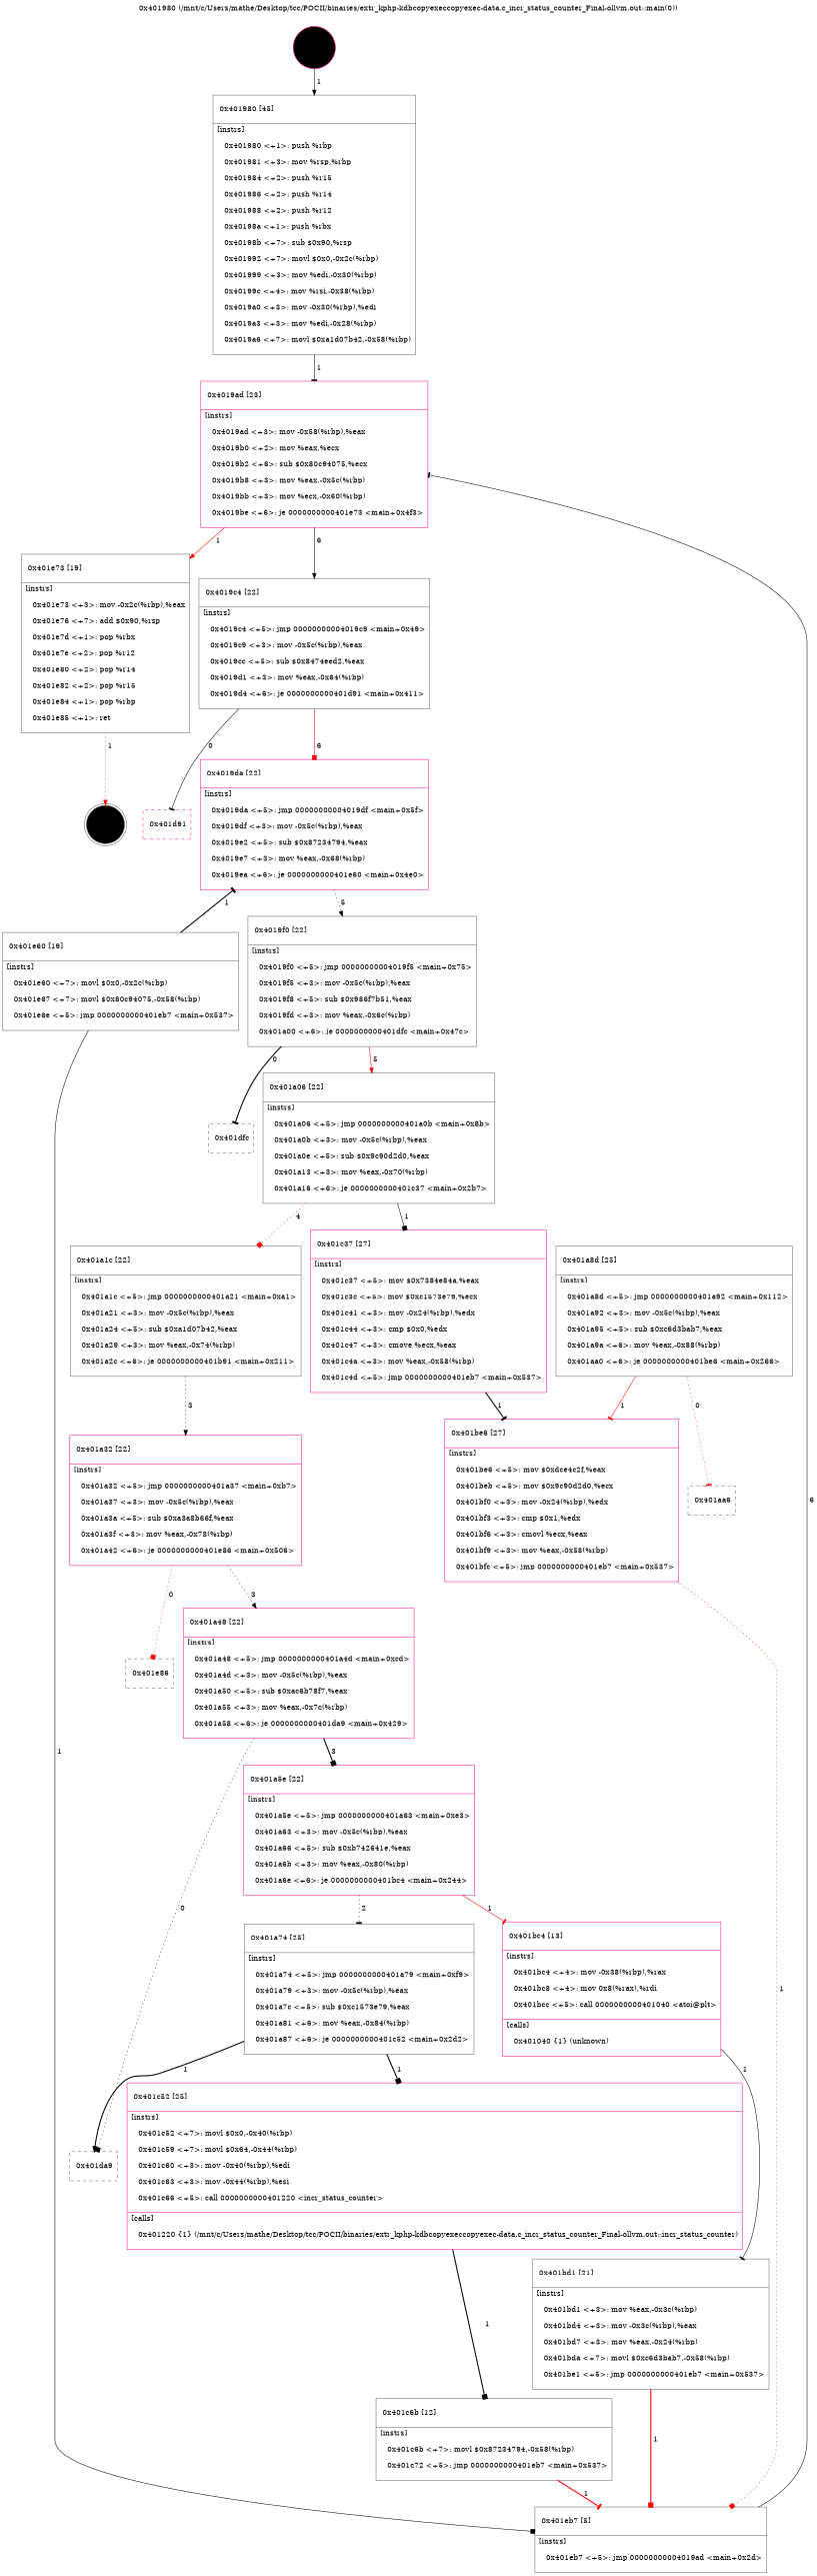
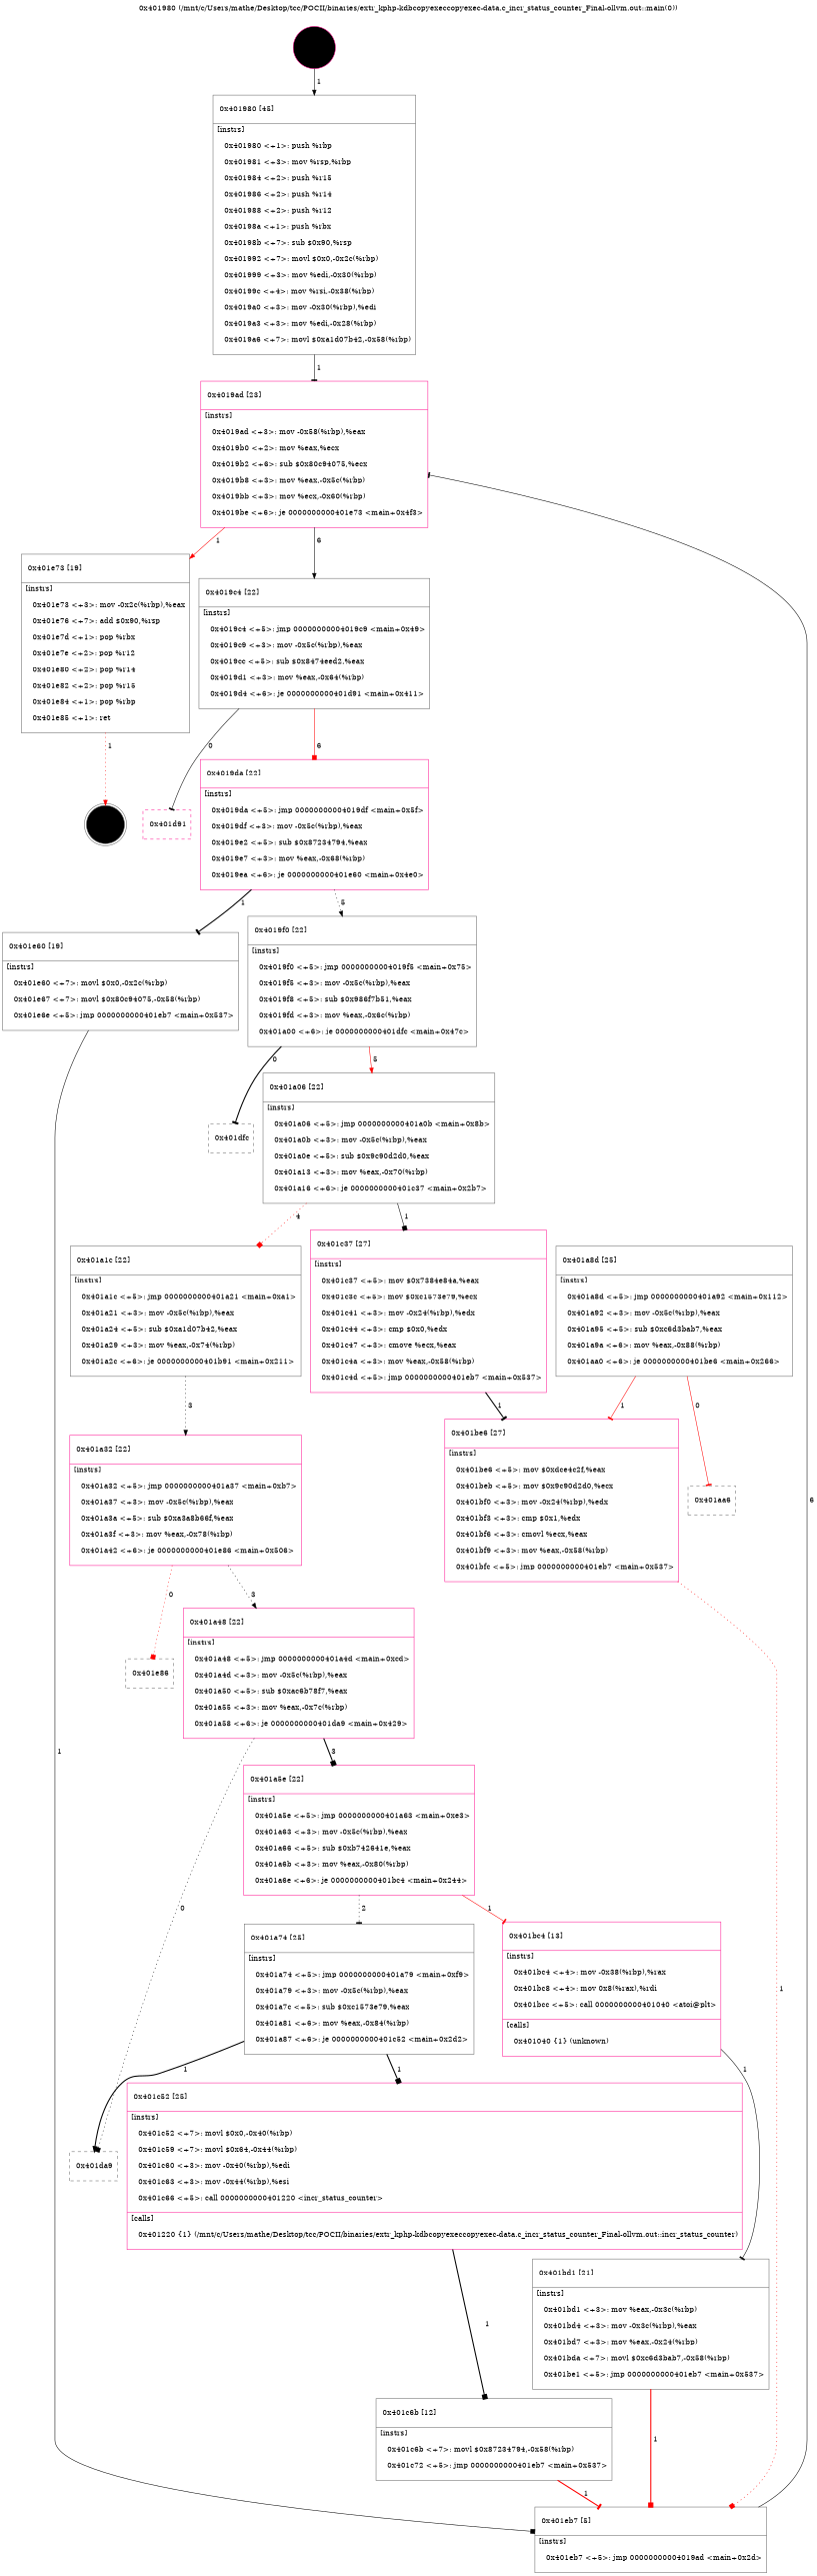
  digraph {
    label="0x401980 (/mnt/c/Users/mathe/Desktop/tcc/POCII/binaries/extr_kphp-kdbcopyexeccopyexec-data.c_incr_status_counter_Final-ollvm.out::main(0))"
    labelloc=t
    node [color=gray40 shape=record]
    edge [arrowhead=tee color=black style=solid]
    Entry [color=deeppink fillcolor=black height=0.3 shape=circle style=filled width=0.3]
    n2 [label="{\n     0x401980 [45]\l\n     | [instrs]\l\n     &nbsp;&nbsp;0x401980 \<+1\>: push %rbp\l\n     &nbsp;&nbsp;0x401981 \<+3\>: mov %rsp,%rbp\l\n     &nbsp;&nbsp;0x401984 \<+2\>: push %r15\l\n     &nbsp;&nbsp;0x401986 \<+2\>: push %r14\l\n     &nbsp;&nbsp;0x401988 \<+2\>: push %r12\l\n     &nbsp;&nbsp;0x40198a \<+1\>: push %rbx\l\n     &nbsp;&nbsp;0x40198b \<+7\>: sub $0x90,%rsp\l\n     &nbsp;&nbsp;0x401992 \<+7\>: movl $0x0,-0x2c(%rbp)\l\n     &nbsp;&nbsp;0x401999 \<+3\>: mov %edi,-0x30(%rbp)\l\n     &nbsp;&nbsp;0x40199c \<+4\>: mov %rsi,-0x38(%rbp)\l\n     &nbsp;&nbsp;0x4019a0 \<+3\>: mov -0x30(%rbp),%edi\l\n     &nbsp;&nbsp;0x4019a3 \<+3\>: mov %edi,-0x28(%rbp)\l\n     &nbsp;&nbsp;0x4019a6 \<+7\>: movl $0xa1d07b42,-0x58(%rbp)\l\n  }"]
    n3 [color=deeppink label="{\n     0x4019ad [23]\l\n     | [instrs]\l\n     &nbsp;&nbsp;0x4019ad \<+3\>: mov -0x58(%rbp),%eax\l\n     &nbsp;&nbsp;0x4019b0 \<+2\>: mov %eax,%ecx\l\n     &nbsp;&nbsp;0x4019b2 \<+6\>: sub $0x80c94075,%ecx\l\n     &nbsp;&nbsp;0x4019b8 \<+3\>: mov %eax,-0x5c(%rbp)\l\n     &nbsp;&nbsp;0x4019bb \<+3\>: mov %ecx,-0x60(%rbp)\l\n     &nbsp;&nbsp;0x4019be \<+6\>: je 0000000000401e73 \<main+0x4f3\>\l\n  }"]
    n4 [label="{\n     0x401e73 [19]\l\n     | [instrs]\l\n     &nbsp;&nbsp;0x401e73 \<+3\>: mov -0x2c(%rbp),%eax\l\n     &nbsp;&nbsp;0x401e76 \<+7\>: add $0x90,%rsp\l\n     &nbsp;&nbsp;0x401e7d \<+1\>: pop %rbx\l\n     &nbsp;&nbsp;0x401e7e \<+2\>: pop %r12\l\n     &nbsp;&nbsp;0x401e80 \<+2\>: pop %r14\l\n     &nbsp;&nbsp;0x401e82 \<+2\>: pop %r15\l\n     &nbsp;&nbsp;0x401e84 \<+1\>: pop %rbp\l\n     &nbsp;&nbsp;0x401e85 \<+1\>: ret\l\n  }"]
    n5 [label="{\n     0x4019c4 [22]\l\n     | [instrs]\l\n     &nbsp;&nbsp;0x4019c4 \<+5\>: jmp 00000000004019c9 \<main+0x49\>\l\n     &nbsp;&nbsp;0x4019c9 \<+3\>: mov -0x5c(%rbp),%eax\l\n     &nbsp;&nbsp;0x4019cc \<+5\>: sub $0x8474eed2,%eax\l\n     &nbsp;&nbsp;0x4019d1 \<+3\>: mov %eax,-0x64(%rbp)\l\n     &nbsp;&nbsp;0x4019d4 \<+6\>: je 0000000000401d91 \<main+0x411\>\l\n  }"]
    Exit [fillcolor=black height=0.3 peripheries=2 shape=circle style=filled width=0.3]
    n7 [color=deeppink label="{\n     0x401d91\l\n  }" style=dashed]
    n8 [color=deeppink label="{\n     0x4019da [22]\l\n     | [instrs]\l\n     &nbsp;&nbsp;0x4019da \<+5\>: jmp 00000000004019df \<main+0x5f\>\l\n     &nbsp;&nbsp;0x4019df \<+3\>: mov -0x5c(%rbp),%eax\l\n     &nbsp;&nbsp;0x4019e2 \<+5\>: sub $0x87234794,%eax\l\n     &nbsp;&nbsp;0x4019e7 \<+3\>: mov %eax,-0x68(%rbp)\l\n     &nbsp;&nbsp;0x4019ea \<+6\>: je 0000000000401e60 \<main+0x4e0\>\l\n  }"]
    n9 [label="{\n     0x401e60 [19]\l\n     | [instrs]\l\n     &nbsp;&nbsp;0x401e60 \<+7\>: movl $0x0,-0x2c(%rbp)\l\n     &nbsp;&nbsp;0x401e67 \<+7\>: movl $0x80c94075,-0x58(%rbp)\l\n     &nbsp;&nbsp;0x401e6e \<+5\>: jmp 0000000000401eb7 \<main+0x537\>\l\n  }"]
    n10 [label="{\n     0x4019f0 [22]\l\n     | [instrs]\l\n     &nbsp;&nbsp;0x4019f0 \<+5\>: jmp 00000000004019f5 \<main+0x75\>\l\n     &nbsp;&nbsp;0x4019f5 \<+3\>: mov -0x5c(%rbp),%eax\l\n     &nbsp;&nbsp;0x4019f8 \<+5\>: sub $0x986f7b51,%eax\l\n     &nbsp;&nbsp;0x4019fd \<+3\>: mov %eax,-0x6c(%rbp)\l\n     &nbsp;&nbsp;0x401a00 \<+6\>: je 0000000000401dfc \<main+0x47c\>\l\n  }"]
    n11 [label="{\n     0x401eb7 [5]\l\n     | [instrs]\l\n     &nbsp;&nbsp;0x401eb7 \<+5\>: jmp 00000000004019ad \<main+0x2d\>\l\n  }"]
    n12 [label="{\n     0x401dfc\l\n  }" style=dashed]
    n13 [label="{\n     0x401a06 [22]\l\n     | [instrs]\l\n     &nbsp;&nbsp;0x401a06 \<+5\>: jmp 0000000000401a0b \<main+0x8b\>\l\n     &nbsp;&nbsp;0x401a0b \<+3\>: mov -0x5c(%rbp),%eax\l\n     &nbsp;&nbsp;0x401a0e \<+5\>: sub $0x9c90d2d0,%eax\l\n     &nbsp;&nbsp;0x401a13 \<+3\>: mov %eax,-0x70(%rbp)\l\n     &nbsp;&nbsp;0x401a16 \<+6\>: je 0000000000401c37 \<main+0x2b7\>\l\n  }"]
    n14 [label="{\n     0x401c6b [12]\l\n     | [instrs]\l\n     &nbsp;&nbsp;0x401c6b \<+7\>: movl $0x87234794,-0x58(%rbp)\l\n     &nbsp;&nbsp;0x401c72 \<+5\>: jmp 0000000000401eb7 \<main+0x537\>\l\n  }"]
    n15 [color=deeppink label="{\n     0x401c37 [27]\l\n     | [instrs]\l\n     &nbsp;&nbsp;0x401c37 \<+5\>: mov $0x7384e84a,%eax\l\n     &nbsp;&nbsp;0x401c3c \<+5\>: mov $0xc1573e79,%ecx\l\n     &nbsp;&nbsp;0x401c41 \<+3\>: mov -0x24(%rbp),%edx\l\n     &nbsp;&nbsp;0x401c44 \<+3\>: cmp $0x0,%edx\l\n     &nbsp;&nbsp;0x401c47 \<+3\>: cmove %ecx,%eax\l\n     &nbsp;&nbsp;0x401c4a \<+3\>: mov %eax,-0x58(%rbp)\l\n     &nbsp;&nbsp;0x401c4d \<+5\>: jmp 0000000000401eb7 \<main+0x537\>\l\n  }"]
    n16 [label="{\n     0x401a1c [22]\l\n     | [instrs]\l\n     &nbsp;&nbsp;0x401a1c \<+5\>: jmp 0000000000401a21 \<main+0xa1\>\l\n     &nbsp;&nbsp;0x401a21 \<+3\>: mov -0x5c(%rbp),%eax\l\n     &nbsp;&nbsp;0x401a24 \<+5\>: sub $0xa1d07b42,%eax\l\n     &nbsp;&nbsp;0x401a29 \<+3\>: mov %eax,-0x74(%rbp)\l\n     &nbsp;&nbsp;0x401a2c \<+6\>: je 0000000000401b91 \<main+0x211\>\l\n  }"]
    n17 [label="{\n     0x401aa6\l\n  }" style=dashed]
    n18 [color=deeppink label="{\n     0x401be6 [27]\l\n     | [instrs]\l\n     &nbsp;&nbsp;0x401be6 \<+5\>: mov $0xdce4c2f,%eax\l\n     &nbsp;&nbsp;0x401beb \<+5\>: mov $0x9c90d2d0,%ecx\l\n     &nbsp;&nbsp;0x401bf0 \<+3\>: mov -0x24(%rbp),%edx\l\n     &nbsp;&nbsp;0x401bf3 \<+3\>: cmp $0x1,%edx\l\n     &nbsp;&nbsp;0x401bf6 \<+3\>: cmovl %ecx,%eax\l\n     &nbsp;&nbsp;0x401bf9 \<+3\>: mov %eax,-0x58(%rbp)\l\n     &nbsp;&nbsp;0x401bfc \<+5\>: jmp 0000000000401eb7 \<main+0x537\>\l\n  }"]
    n19 [color=deeppink label="{\n     0x401a32 [22]\l\n     | [instrs]\l\n     &nbsp;&nbsp;0x401a32 \<+5\>: jmp 0000000000401a37 \<main+0xb7\>\l\n     &nbsp;&nbsp;0x401a37 \<+3\>: mov -0x5c(%rbp),%eax\l\n     &nbsp;&nbsp;0x401a3a \<+5\>: sub $0xa3a8b66f,%eax\l\n     &nbsp;&nbsp;0x401a3f \<+3\>: mov %eax,-0x78(%rbp)\l\n     &nbsp;&nbsp;0x401a42 \<+6\>: je 0000000000401e86 \<main+0x506\>\l\n  }"]
    n20 [label="{\n     0x401e86\l\n  }" style=dashed]
    n21 [color=deeppink label="{\n     0x401a48 [22]\l\n     | [instrs]\l\n     &nbsp;&nbsp;0x401a48 \<+5\>: jmp 0000000000401a4d \<main+0xcd\>\l\n     &nbsp;&nbsp;0x401a4d \<+3\>: mov -0x5c(%rbp),%eax\l\n     &nbsp;&nbsp;0x401a50 \<+5\>: sub $0xac6b78f7,%eax\l\n     &nbsp;&nbsp;0x401a55 \<+3\>: mov %eax,-0x7c(%rbp)\l\n     &nbsp;&nbsp;0x401a58 \<+6\>: je 0000000000401da9 \<main+0x429\>\l\n  }"]
    n22 [label="{\n     0x401a8d [25]\l\n     | [instrs]\l\n     &nbsp;&nbsp;0x401a8d \<+5\>: jmp 0000000000401a92 \<main+0x112\>\l\n     &nbsp;&nbsp;0x401a92 \<+3\>: mov -0x5c(%rbp),%eax\l\n     &nbsp;&nbsp;0x401a95 \<+5\>: sub $0xc6d3bab7,%eax\l\n     &nbsp;&nbsp;0x401a9a \<+6\>: mov %eax,-0x88(%rbp)\l\n     &nbsp;&nbsp;0x401aa0 \<+6\>: je 0000000000401be6 \<main+0x266\>\l\n  }"]
    n23 [label="{\n     0x401da9\l\n  }" style=dashed]
    n24 [color=deeppink label="{\n     0x401a5e [22]\l\n     | [instrs]\l\n     &nbsp;&nbsp;0x401a5e \<+5\>: jmp 0000000000401a63 \<main+0xe3\>\l\n     &nbsp;&nbsp;0x401a63 \<+3\>: mov -0x5c(%rbp),%eax\l\n     &nbsp;&nbsp;0x401a66 \<+5\>: sub $0xb742641e,%eax\l\n     &nbsp;&nbsp;0x401a6b \<+3\>: mov %eax,-0x80(%rbp)\l\n     &nbsp;&nbsp;0x401a6e \<+6\>: je 0000000000401bc4 \<main+0x244\>\l\n  }"]
    n25 [color=deeppink label="{\n     0x401c52 [25]\l\n     | [instrs]\l\n     &nbsp;&nbsp;0x401c52 \<+7\>: movl $0x0,-0x40(%rbp)\l\n     &nbsp;&nbsp;0x401c59 \<+7\>: movl $0x64,-0x44(%rbp)\l\n     &nbsp;&nbsp;0x401c60 \<+3\>: mov -0x40(%rbp),%edi\l\n     &nbsp;&nbsp;0x401c63 \<+3\>: mov -0x44(%rbp),%esi\l\n     &nbsp;&nbsp;0x401c66 \<+5\>: call 0000000000401220 \<incr_status_counter\>\l\n     | [calls]\l\n     &nbsp;&nbsp;0x401220 \{1\} (/mnt/c/Users/mathe/Desktop/tcc/POCII/binaries/extr_kphp-kdbcopyexeccopyexec-data.c_incr_status_counter_Final-ollvm.out::incr_status_counter)\l\n  }"]
    n26 [label="{\n     0x401a74 [25]\l\n     | [instrs]\l\n     &nbsp;&nbsp;0x401a74 \<+5\>: jmp 0000000000401a79 \<main+0xf9\>\l\n     &nbsp;&nbsp;0x401a79 \<+3\>: mov -0x5c(%rbp),%eax\l\n     &nbsp;&nbsp;0x401a7c \<+5\>: sub $0xc1573e79,%eax\l\n     &nbsp;&nbsp;0x401a81 \<+6\>: mov %eax,-0x84(%rbp)\l\n     &nbsp;&nbsp;0x401a87 \<+6\>: je 0000000000401c52 \<main+0x2d2\>\l\n  }"]
    n27 [color=deeppink label="{\n     0x401bc4 [13]\l\n     | [instrs]\l\n     &nbsp;&nbsp;0x401bc4 \<+4\>: mov -0x38(%rbp),%rax\l\n     &nbsp;&nbsp;0x401bc8 \<+4\>: mov 0x8(%rax),%rdi\l\n     &nbsp;&nbsp;0x401bcc \<+5\>: call 0000000000401040 \<atoi@plt\>\l\n     | [calls]\l\n     &nbsp;&nbsp;0x401040 \{1\} (unknown)\l\n  }"]
    n28 [label="{\n     0x401bd1 [21]\l\n     | [instrs]\l\n     &nbsp;&nbsp;0x401bd1 \<+3\>: mov %eax,-0x3c(%rbp)\l\n     &nbsp;&nbsp;0x401bd4 \<+3\>: mov -0x3c(%rbp),%eax\l\n     &nbsp;&nbsp;0x401bd7 \<+3\>: mov %eax,-0x24(%rbp)\l\n     &nbsp;&nbsp;0x401bda \<+7\>: movl $0xc6d3bab7,-0x58(%rbp)\l\n     &nbsp;&nbsp;0x401be1 \<+5\>: jmp 0000000000401eb7 \<main+0x537\>\l\n  }"]
    Entry -> n2 [arrowhead=normal label=" 1"]
    n2 -> n3 [label=" 1"]
    n3 -> n4 [arrowhead=normal color=red label=" 1"]
    n3 -> n5 [arrowhead=normal label=" 6"]
    n4 -> Exit [arrowhead=normal color=red label=" 1" style=dotted]
    n5 -> n7 [label=" 0"]
    n5 -> n8 [arrowhead=box color=red label=" 6"]
-   n9 -> n8 [label=" 1" style=bold]
+   n8 -> n9 [label=" 1" style=bold]
    n8 -> n10 [arrowhead=normal label=" 5" style=dotted]
    n9 -> n11 [arrowhead=box label=" 1"]
    n10 -> n12 [label=" 0" style=bold]
    n10 -> n13 [arrowhead=normal color=red label=" 5"]
    n11 -> n3 [label=" 6"]
    n13 -> n15 [arrowhead=box label=" 1"]
    n13 -> n16 [arrowhead=box color=red label=" 4" style=dotted]
    n14 -> n11 [color=red label=" 1" style=bold]
    n15 -> n18 [label=" 1" style=bold]
    n16 -> n19 [arrowhead=normal label=" 3" style=dotted]
    n18 -> n11 [arrowhead=box color=red label=" 1" style=dotted]
    n19 -> n20 [arrowhead=box color=red label=" 0" style=dotted]
    n19 -> n21 [arrowhead=normal label=" 3" style=dotted]
    n21 -> n23 [arrowhead=box label=" 0" style=dotted]
    n21 -> n24 [arrowhead=box label=" 3" style=bold]
-   n22 -> n17 [color=red label=" 0" style=dotted]
+   n22 -> n17 [color=red label=" 0"]
    n22 -> n18 [color=red label=" 1"]
    n24 -> n26 [label=" 2" style=dotted]
    n24 -> n27 [color=red label=" 1"]
    n25 -> n14 [arrowhead=box label=" 1" style=bold]
    n26 -> n23 [arrowhead=normal label=" 1" style=bold]
    n26 -> n25 [arrowhead=box label=" 1" style=bold]
    n27 -> n28 [label=" 1"]
    n28 -> n11 [arrowhead=box color=red label=" 1" style=bold]
  }
